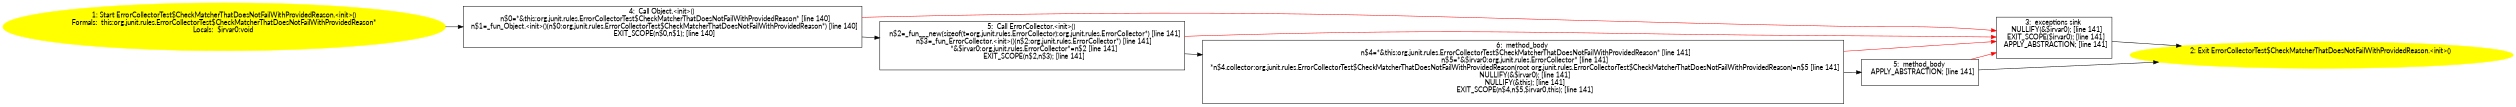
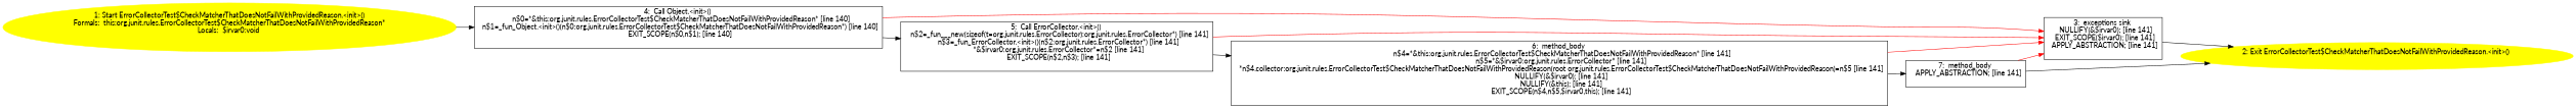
  digraph {
    rankdir=LR
    fontname=Lato
    node [fontname=Lato shape=box]
    edge [fontname=Lato]
    n1 [color=yellow label="1: Start ErrorCollectorTest$CheckMatcherThatDoesNotFailWithProvidedReason.<init>()\nFormals:  this:org.junit.rules.ErrorCollectorTest$CheckMatcherThatDoesNotFailWithProvidedReason*\nLocals:  $irvar0:void \n  " style=filled shape=""]
    n2 [label="4:  Call Object.<init>() \n   n$0=*&this:org.junit.rules.ErrorCollectorTest$CheckMatcherThatDoesNotFailWithProvidedReason* [line 140]\n  n$1=_fun_Object.<init>()(n$0:org.junit.rules.ErrorCollectorTest$CheckMatcherThatDoesNotFailWithProvidedReason*) [line 140]\n  EXIT_SCOPE(n$0,n$1); [line 140]\n "]
    n3 [label="3:  exceptions sink \n   NULLIFY(&$irvar0); [line 141]\n  EXIT_SCOPE($irvar0); [line 141]\n  APPLY_ABSTRACTION; [line 141]\n "]
    n4 [label="5:  Call ErrorCollector.<init>() \n   n$2=_fun___new(sizeof(t=org.junit.rules.ErrorCollector):org.junit.rules.ErrorCollector*) [line 141]\n  n$3=_fun_ErrorCollector.<init>()(n$2:org.junit.rules.ErrorCollector*) [line 141]\n  *&$irvar0:org.junit.rules.ErrorCollector*=n$2 [line 141]\n  EXIT_SCOPE(n$2,n$3); [line 141]\n "]
    n5 [color=yellow label="2: Exit ErrorCollectorTest$CheckMatcherThatDoesNotFailWithProvidedReason.<init>() \n  " style=filled shape=""]
    n6 [label="6:  method_body \n   n$4=*&this:org.junit.rules.ErrorCollectorTest$CheckMatcherThatDoesNotFailWithProvidedReason* [line 141]\n  n$5=*&$irvar0:org.junit.rules.ErrorCollector* [line 141]\n  *n$4.collector:org.junit.rules.ErrorCollectorTest$CheckMatcherThatDoesNotFailWithProvidedReason(root org.junit.rules.ErrorCollectorTest$CheckMatcherThatDoesNotFailWithProvidedReason)=n$5 [line 141]\n  NULLIFY(&$irvar0); [line 141]\n  NULLIFY(&this); [line 141]\n  EXIT_SCOPE(n$4,n$5,$irvar0,this); [line 141]\n "]
-   n7 [label="5:  method_body \n   APPLY_ABSTRACTION; [line 141]\n "]
+   n7 [label="7:  method_body \n   APPLY_ABSTRACTION; [line 141]\n "]
    n1 -> n2
    n2 -> n3 [color=red]
    n2 -> n4
    n3 -> n5
    n4 -> n3 [color=red]
    n4 -> n6
    n6 -> n3 [color=red]
    n6 -> n7
    n7 -> n3 [color=red]
    n7 -> n5
  }
